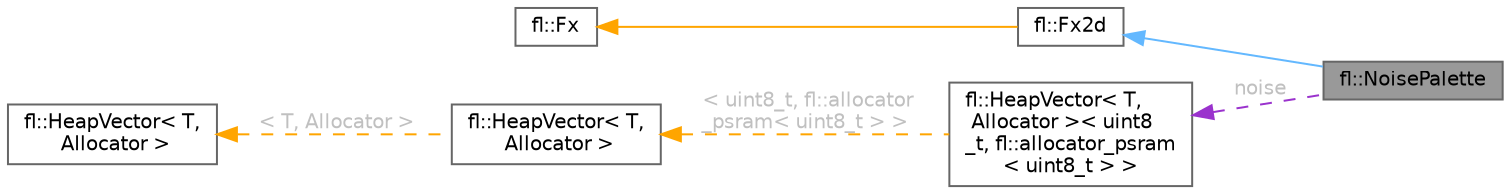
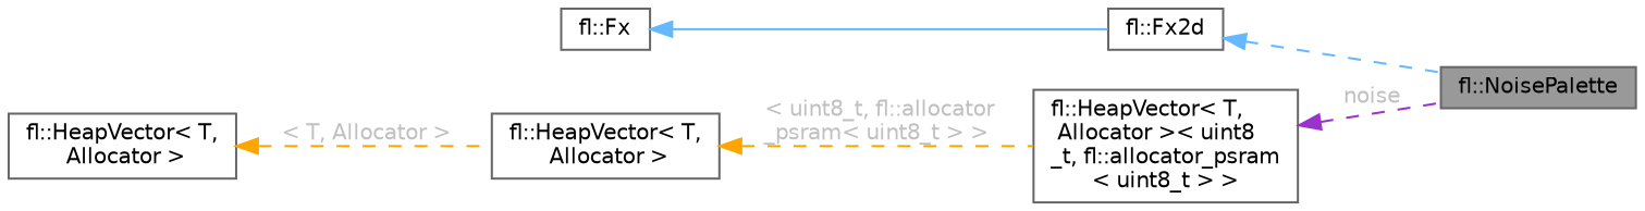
  digraph {
    rankdir=LR
    node [color=gray40 fillcolor=white fontname=Helvetica fontsize=10 shape=box style=filled]
    edge [color=steelblue1 dir=back fontname=Helvetica fontsize=10 labelfontname=Helvetica labelfontsize=10 style=dashed fontcolor=grey]
    n1 [fillcolor=grey60 fontcolor=black height=0.2 label="fl::NoisePalette" width=0.4]
    n2 [height=0.2 label="fl::Fx2d" width=0.4]
    n3 [height=0.2 label="fl::Fx" width=0.4]
    n4 [height=0.2 label="fl::HeapVector\< T,\l Allocator \>\< uint8\l_t, fl::allocator_psram\l\< uint8_t \> \>" width=0.4]
    n5 [height=0.2 label="fl::HeapVector\< T,\l Allocator \>" width=0.4]
    n6 [height=0.2 label="fl::HeapVector\< T,\l Allocator \>" width=0.4]
-   n2 -> n1 [style=solid fontcolor=""]
-   n3 -> n2 [color=orange style=solid fontcolor=""]
+   n2 -> n1 [fontcolor=""]
+   n3 -> n2 [style=solid fontcolor=""]
    n4 -> n1 [color=darkorchid3 label=" noise"]
    n5 -> n4 [color=orange label=" \< uint8_t, fl::allocator\l_psram\< uint8_t \> \>"]
    n6 -> n5 [color=orange label=" \< T, Allocator \>"]
  }
